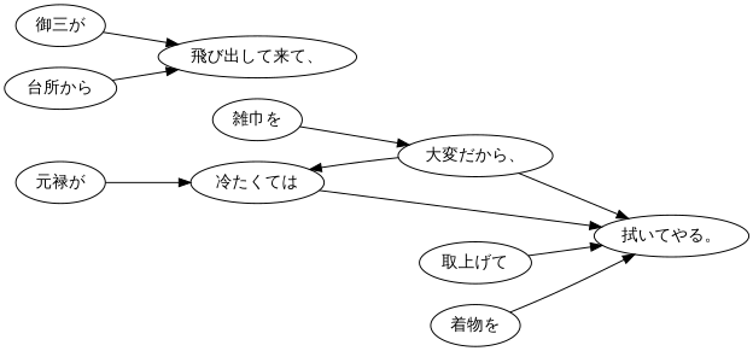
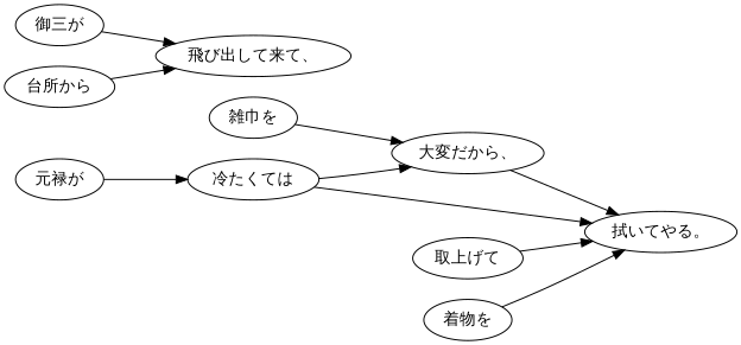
  digraph {
    fontname="JetBrains Mono"
    rankdir=LR
    node [fontname="JetBrains Mono"]
    edge [fontname="JetBrains Mono"]
    n1 [label="元禄が"]
    n2 [label="冷たくては"]
    n3 [label="大変だから、"]
    n4 [label="拭いてやる。"]
    n5 [label="御三が"]
    n6 [label="飛び出して来て、"]
    n7 [label="台所から"]
    n8 [label="雑巾を"]
    n9 [label="取上げて"]
    n10 [label="着物を"]
    n1 -> n2
-   n3 -> n2
+   n2 -> n3
    n2 -> n4
    n3 -> n4
    n5 -> n6
    n7 -> n6
    n8 -> n3
    n9 -> n4
    n10 -> n4
  }
